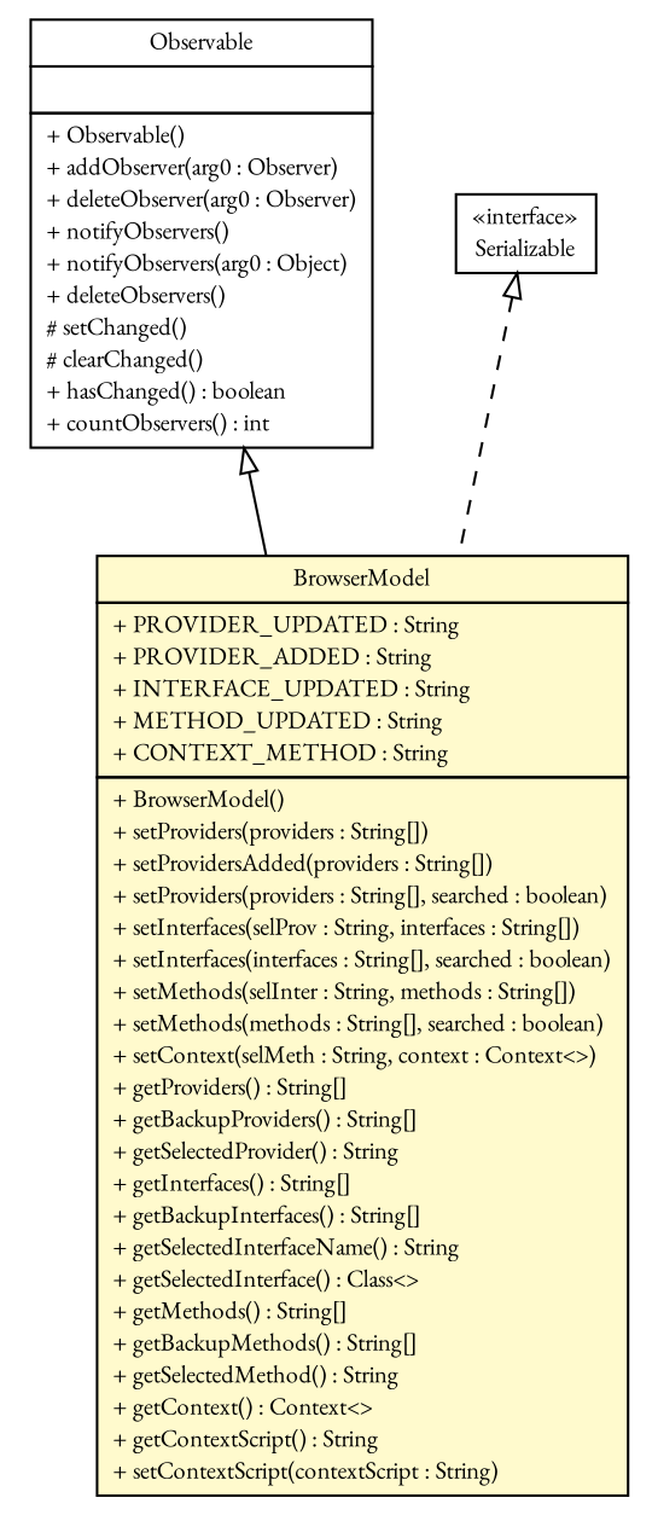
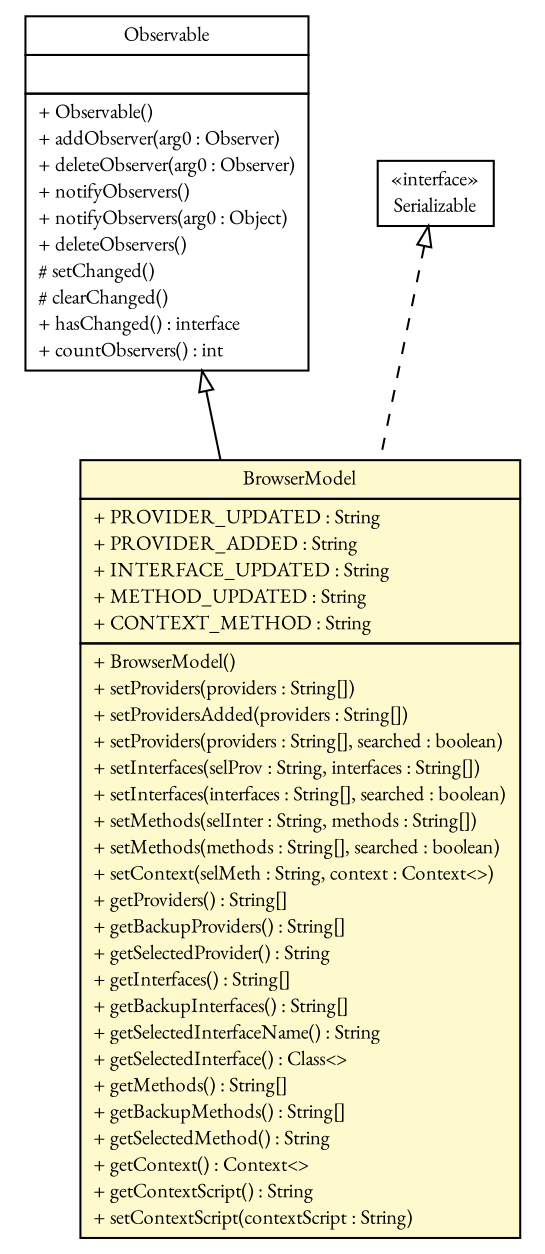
  digraph {
    fontname="EB Garamond"
    nodesep=0.25
    ranksep=0.5
    node [fontcolor=black fontname="EB Garamond" fontsize=10.0 shape=plaintext]
    edge [arrowtail=empty dir=back fontname="EB Garamond" fontsize=10 headport=p labelfontname=Helvetica labelfontsize=10 tailport=p]
    n1 [label=<<table title="sorcer.core.provider.cataloger.ui.BrowserModel" border="0" cellborder="1" cellspacing="0" cellpadding="2" port="p" bgcolor="lemonChiffon" href="./BrowserModel.html"> 		<tr><td><table border="0" cellspacing="0" cellpadding="1"> <tr><td align="center" balign="center"> BrowserModel </td></tr> 		</table></td></tr> 		<tr><td><table border="0" cellspacing="0" cellpadding="1"> <tr><td align="left" balign="left"> + PROVIDER_UPDATED : String </td></tr> <tr><td align="left" balign="left"> + PROVIDER_ADDED : String </td></tr> <tr><td align="left" balign="left"> + INTERFACE_UPDATED : String </td></tr> <tr><td align="left" balign="left"> + METHOD_UPDATED : String </td></tr> <tr><td align="left" balign="left"> + CONTEXT_METHOD : String </td></tr> 		</table></td></tr> 		<tr><td><table border="0" cellspacing="0" cellpadding="1"> <tr><td align="left" balign="left"> + BrowserModel() </td></tr> <tr><td align="left" balign="left"> + setProviders(providers : String[]) </td></tr> <tr><td align="left" balign="left"> + setProvidersAdded(providers : String[]) </td></tr> <tr><td align="left" balign="left"> + setProviders(providers : String[], searched : boolean) </td></tr> <tr><td align="left" balign="left"> + setInterfaces(selProv : String, interfaces : String[]) </td></tr> <tr><td align="left" balign="left"> + setInterfaces(interfaces : String[], searched : boolean) </td></tr> <tr><td align="left" balign="left"> + setMethods(selInter : String, methods : String[]) </td></tr> <tr><td align="left" balign="left"> + setMethods(methods : String[], searched : boolean) </td></tr> <tr><td align="left" balign="left"> + setContext(selMeth : String, context : Context&lt;&gt;) </td></tr> <tr><td align="left" balign="left"> + getProviders() : String[] </td></tr> <tr><td align="left" balign="left"> + getBackupProviders() : String[] </td></tr> <tr><td align="left" balign="left"> + getSelectedProvider() : String </td></tr> <tr><td align="left" balign="left"> + getInterfaces() : String[] </td></tr> <tr><td align="left" balign="left"> + getBackupInterfaces() : String[] </td></tr> <tr><td align="left" balign="left"> + getSelectedInterfaceName() : String </td></tr> <tr><td align="left" balign="left"> + getSelectedInterface() : Class&lt;&gt; </td></tr> <tr><td align="left" balign="left"> + getMethods() : String[] </td></tr> <tr><td align="left" balign="left"> + getBackupMethods() : String[] </td></tr> <tr><td align="left" balign="left"> + getSelectedMethod() : String </td></tr> <tr><td align="left" balign="left"> + getContext() : Context&lt;&gt; </td></tr> <tr><td align="left" balign="left"> + getContextScript() : String </td></tr> <tr><td align="left" balign="left"> + setContextScript(contextScript : String) </td></tr> 		</table></td></tr> 		</table>>]
-   n2 [label=<<table title="java.util.Observable" border="0" cellborder="1" cellspacing="0" cellpadding="2" port="p" href="http://docs.oracle.com/javase/7/docs/api/java/util/Observable.html"> 		<tr><td><table border="0" cellspacing="0" cellpadding="1"> <tr><td align="center" balign="center"> Observable </td></tr> 		</table></td></tr> 		<tr><td><table border="0" cellspacing="0" cellpadding="1"> <tr><td align="left" balign="left">  </td></tr> 		</table></td></tr> 		<tr><td><table border="0" cellspacing="0" cellpadding="1"> <tr><td align="left" balign="left"> + Observable() </td></tr> <tr><td align="left" balign="left"> + addObserver(arg0 : Observer) </td></tr> <tr><td align="left" balign="left"> + deleteObserver(arg0 : Observer) </td></tr> <tr><td align="left" balign="left"> + notifyObservers() </td></tr> <tr><td align="left" balign="left"> + notifyObservers(arg0 : Object) </td></tr> <tr><td align="left" balign="left"> + deleteObservers() </td></tr> <tr><td align="left" balign="left"> # setChanged() </td></tr> <tr><td align="left" balign="left"> # clearChanged() </td></tr> <tr><td align="left" balign="left"> + hasChanged() : boolean </td></tr> <tr><td align="left" balign="left"> + countObservers() : int </td></tr> 		</table></td></tr> 		</table>>]
+   n2 [label=<<table title="java.util.Observable" border="0" cellborder="1" cellspacing="0" cellpadding="2" port="p" href="http://docs.oracle.com/javase/7/docs/api/java/util/Observable.html"> 		<tr><td><table border="0" cellspacing="0" cellpadding="1"> <tr><td align="center" balign="center"> Observable </td></tr> 		</table></td></tr> 		<tr><td><table border="0" cellspacing="0" cellpadding="1"> <tr><td align="left" balign="left">  </td></tr> 		</table></td></tr> 		<tr><td><table border="0" cellspacing="0" cellpadding="1"> <tr><td align="left" balign="left"> + Observable() </td></tr> <tr><td align="left" balign="left"> + addObserver(arg0 : Observer) </td></tr> <tr><td align="left" balign="left"> + deleteObserver(arg0 : Observer) </td></tr> <tr><td align="left" balign="left"> + notifyObservers() </td></tr> <tr><td align="left" balign="left"> + notifyObservers(arg0 : Object) </td></tr> <tr><td align="left" balign="left"> + deleteObservers() </td></tr> <tr><td align="left" balign="left"> # setChanged() </td></tr> <tr><td align="left" balign="left"> # clearChanged() </td></tr> <tr><td align="left" balign="left"> + hasChanged() : interface </td></tr> <tr><td align="left" balign="left"> + countObservers() : int </td></tr> 		</table></td></tr> 		</table>>]
    n3 [label=<<table title="java.io.Serializable" border="0" cellborder="1" cellspacing="0" cellpadding="2" port="p" href="http://docs.oracle.com/javase/7/docs/api/java/io/Serializable.html"> 		<tr><td><table border="0" cellspacing="0" cellpadding="1"> <tr><td align="center" balign="center"> &#171;interface&#187; </td></tr> <tr><td align="center" balign="center"> Serializable </td></tr> 		</table></td></tr> 		</table>>]
    n2 -> n1
    n3 -> n1 [style=dashed]
  }
